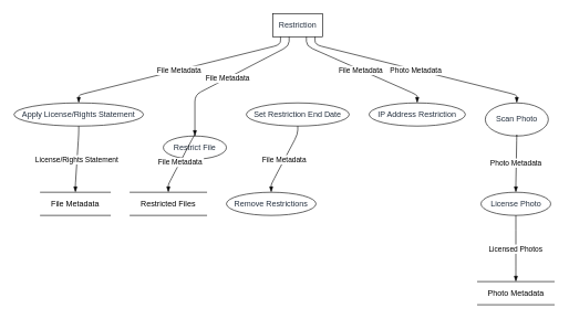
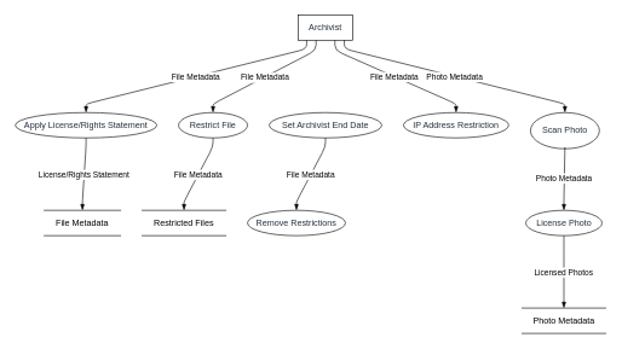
  <mxCell id="0" />
  <mxCell id="1" parent="0" />
- <mxCell id="2" value="Restriction" style="shape=rectangle;whiteSpace=wrap;html=1;fillColor=#ffffff;strokeColor=#000000;align=center;verticalAlign=middle;fontColor=#232F3E;" vertex="1" parent="1"><mxGeometry x="410" width="75" height="35" as="geometry" y="20" /></mxCell>
+ <mxCell id="2" value="Archivist" style="shape=rectangle;whiteSpace=wrap;html=1;fillColor=#ffffff;strokeColor=#000000;align=center;verticalAlign=middle;fontColor=#232F3E;" vertex="1" parent="1"><mxGeometry x="410" width="75" height="35" as="geometry" y="20" /></mxCell>
  <mxCell id="3" value="Apply License/Rights Statement" style="shape=ellipse;perimeter=ellipsePerimeter;whiteSpace=wrap;html=1;fillColor=#ffffff;strokeColor=#000000;align=center;verticalAlign=middle;fontColor=#232F3E;" vertex="1" parent="1"><mxGeometry y="155" width="195" height="35" as="geometry" x="20" /></mxCell>
  <mxCell id="4" value="File Metadata" style="html=1;dashed=0;whiteSpace=wrap;shape=partialRectangle;right=0;left=0;" vertex="1" parent="1"><mxGeometry x="60" y="290" width="105" height="35" as="geometry" /></mxCell>
- <mxCell id="5" value="Restrict File" style="shape=ellipse;perimeter=ellipsePerimeter;whiteSpace=wrap;html=1;fillColor=#ffffff;strokeColor=#000000;align=center;verticalAlign=middle;fontColor=#232F3E;" vertex="1" parent="1"><mxGeometry x="245" y="205" width="95" height="35" as="geometry" /></mxCell>
+ <mxCell id="5" value="Restrict File" style="shape=ellipse;perimeter=ellipsePerimeter;whiteSpace=wrap;html=1;fillColor=#ffffff;strokeColor=#000000;align=center;verticalAlign=middle;fontColor=#232F3E;" vertex="1" parent="1"><mxGeometry x="245" y="155" width="95" height="35" as="geometry" /></mxCell>
  <mxCell id="6" value="Restricted Files" style="html=1;dashed=0;whiteSpace=wrap;shape=partialRectangle;right=0;left=0;" vertex="1" parent="1"><mxGeometry x="195" y="290" width="115" height="35" as="geometry" /></mxCell>
- <mxCell id="7" value="Set Restriction End Date" style="shape=ellipse;perimeter=ellipsePerimeter;whiteSpace=wrap;html=1;fillColor=#ffffff;strokeColor=#000000;align=center;verticalAlign=middle;fontColor=#232F3E;" vertex="1" parent="1"><mxGeometry x="370" y="155" width="155" height="35" as="geometry" /></mxCell>
+ <mxCell id="7" value="Set Archivist End Date" style="shape=ellipse;perimeter=ellipsePerimeter;whiteSpace=wrap;html=1;fillColor=#ffffff;strokeColor=#000000;align=center;verticalAlign=middle;fontColor=#232F3E;" vertex="1" parent="1"><mxGeometry x="370" y="155" width="155" height="35" as="geometry" /></mxCell>
  <mxCell id="8" value="Remove Restrictions" style="shape=ellipse;perimeter=ellipsePerimeter;whiteSpace=wrap;html=1;fillColor=#ffffff;strokeColor=#000000;align=center;verticalAlign=middle;fontColor=#232F3E;" vertex="1" parent="1"><mxGeometry x="340" y="290" width="135" height="35" as="geometry" /></mxCell>
  <mxCell id="9" value="IP Address Restriction" style="shape=ellipse;perimeter=ellipsePerimeter;whiteSpace=wrap;html=1;fillColor=#ffffff;strokeColor=#000000;align=center;verticalAlign=middle;fontColor=#232F3E;" vertex="1" parent="1"><mxGeometry x="555" y="155" width="145" height="35" as="geometry" /></mxCell>
  <mxCell id="10" value="Scan Photo" style="shape=ellipse;perimeter=ellipsePerimeter;whiteSpace=wrap;html=1;fillColor=#ffffff;strokeColor=#000000;align=center;verticalAlign=middle;fontColor=#232F3E;" vertex="1" parent="1"><mxGeometry x="730" y="155" width="95" height="50" as="geometry" /></mxCell>
  <mxCell id="11" value="License Photo" style="shape=ellipse;perimeter=ellipsePerimeter;whiteSpace=wrap;html=1;fillColor=#ffffff;strokeColor=#000000;align=center;verticalAlign=middle;fontColor=#232F3E;" vertex="1" parent="1"><mxGeometry x="723.594" y="290" width="105" height="35" as="geometry" /></mxCell>
  <mxCell id="12" value="Photo Metadata" style="html=1;dashed=0;whiteSpace=wrap;shape=partialRectangle;right=0;left=0;" vertex="1" parent="1"><mxGeometry x="718.594" y="425" width="115" height="35" as="geometry" /></mxCell>
  <mxCell id="13" value="File Metadata" style="endArrow=blockThin;endFill=1;fontSize=11;orthogonal=1;noEdgeStyle=1;" edge="1" parent="1" source="2" target="3"><mxGeometry relative="1" as="geometry"><Array as="points"><mxPoint x="421.5" y="67" /><mxPoint x="117.5" y="143" /></Array></mxGeometry></mxCell>
  <mxCell id="14" value="License/Rights Statement" style="endArrow=blockThin;endFill=1;fontSize=11;orthogonal=1;noEdgeStyle=1;" edge="1" parent="1" source="3" target="4"><mxGeometry relative="1" as="geometry"><Array as="points"><mxPoint x="117.5" y="202" /><mxPoint x="112.5" y="278" /></Array></mxGeometry></mxCell>
  <mxCell id="15" value="File Metadata" style="endArrow=blockThin;endFill=1;fontSize=11;orthogonal=1;noEdgeStyle=1;" edge="1" parent="1" source="2" target="5"><mxGeometry relative="1" as="geometry"><Array as="points"><mxPoint x="434.5" y="69" /><mxPoint x="292.5" y="143" /></Array></mxGeometry></mxCell>
  <mxCell id="16" value="File Metadata" style="endArrow=blockThin;endFill=1;fontSize=11;orthogonal=1;noEdgeStyle=1;" edge="1" parent="1" source="5" target="6"><mxGeometry relative="1" as="geometry"><Array as="points"><mxPoint x="292.5" y="202" /><mxPoint x="252.5" y="278" /></Array></mxGeometry></mxCell>
  <mxCell id="17" value="File Metadata" style="endArrow=blockThin;endFill=1;fontSize=11;orthogonal=1;noEdgeStyle=1;" edge="1" parent="1" source="7" target="8"><mxGeometry relative="1" as="geometry"><Array as="points"><mxPoint x="447.5" y="202" /><mxPoint x="407.5" y="278" /></Array></mxGeometry></mxCell>
  <mxCell id="18" value="File Metadata" style="endArrow=blockThin;endFill=1;fontSize=11;orthogonal=1;noEdgeStyle=1;" edge="1" parent="1" source="2" target="9"><mxGeometry relative="1" as="geometry"><Array as="points"><mxPoint x="460.5" y="69" /><mxPoint x="627.5" y="143" /></Array></mxGeometry></mxCell>
  <mxCell id="19" value="Photo Metadata" style="endArrow=blockThin;endFill=1;fontSize=11;orthogonal=1;noEdgeStyle=1;" edge="1" parent="1" source="2" target="10"><mxGeometry relative="1" as="geometry"><Array as="points"><mxPoint x="473.5" y="67" /><mxPoint x="777.5" y="143" /></Array></mxGeometry></mxCell>
  <mxCell id="20" value="Photo Metadata" style="endArrow=blockThin;endFill=1;fontSize=11;orthogonal=1;noEdgeStyle=1;" edge="1" parent="1" source="10" target="11"><mxGeometry relative="1" as="geometry"><Array as="points"><mxPoint x="777.5" y="202" /><mxPoint x="776.094" y="278" /></Array></mxGeometry></mxCell>
  <mxCell id="21" value="Licensed Photos" style="endArrow=blockThin;endFill=1;fontSize=11;orthogonal=1;noEdgeStyle=1;" edge="1" parent="1" source="11" target="12"><mxGeometry relative="1" as="geometry"><Array as="points"><mxPoint x="776.094" y="337" /><mxPoint x="776.094" y="413" /></Array></mxGeometry></mxCell>
